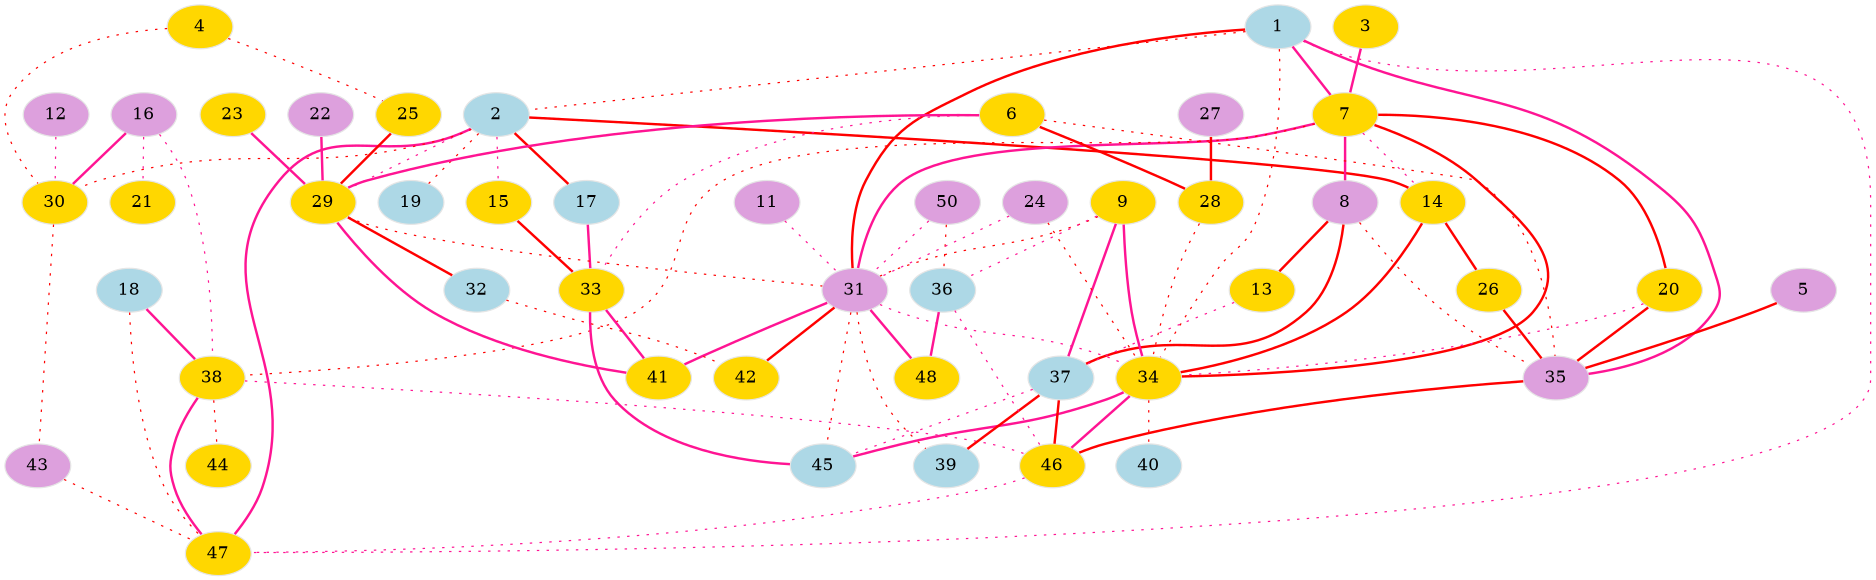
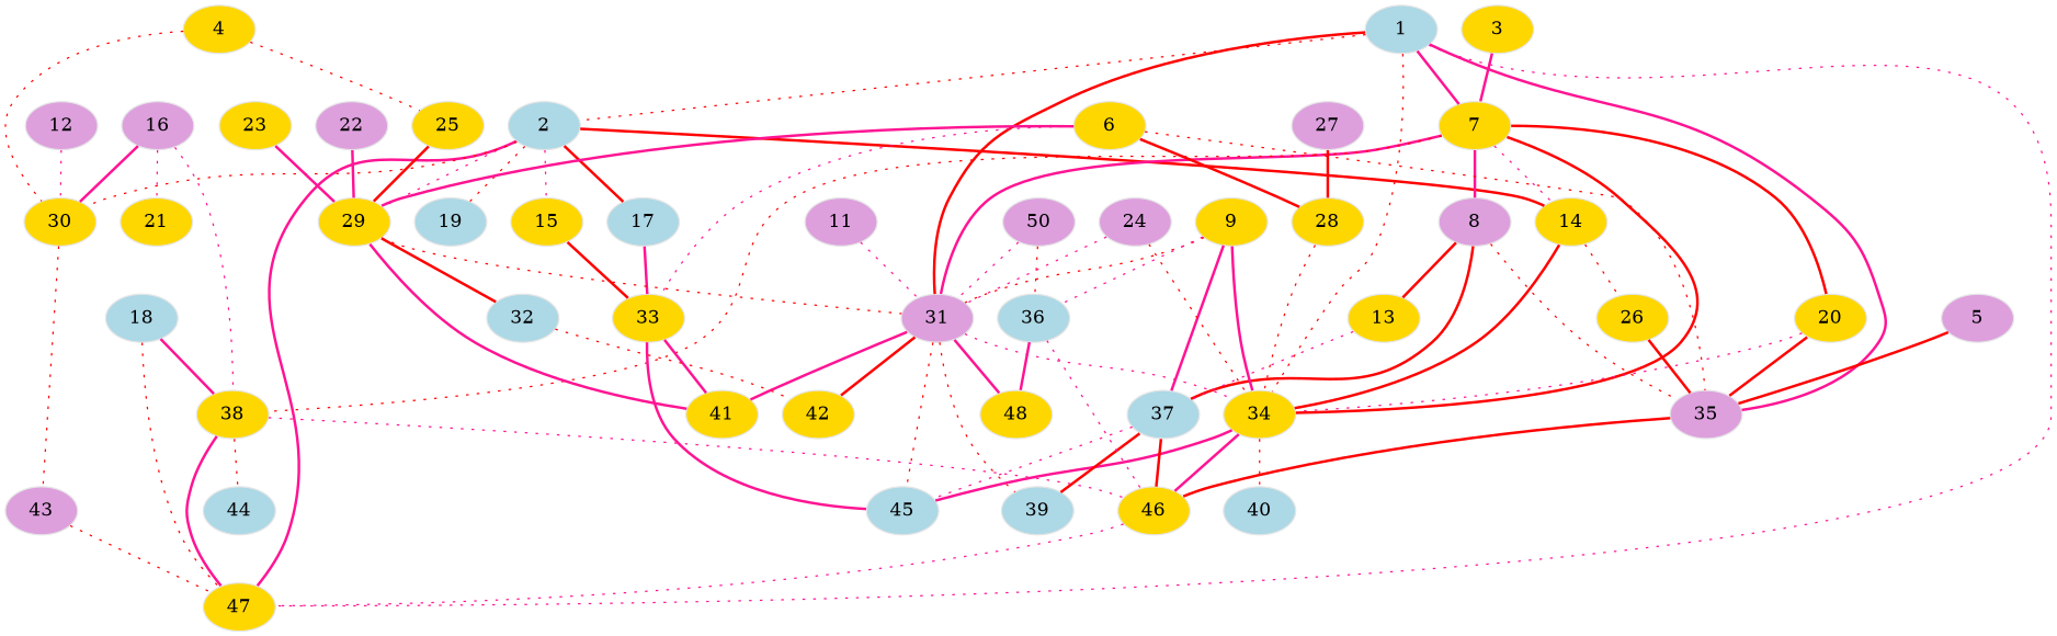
  graph {
    node [color=gray90 fillcolor=gold style=filled]
    edge [color=red style=bold weight=1.0]
    1 [fillcolor=lightblue]
    2 [fillcolor=lightblue]
    7
    31 [fillcolor=plum]
    34
    35 [fillcolor=plum]
    47
    14
    15
    17 [fillcolor=lightblue]
    19 [fillcolor=lightblue]
    29
    30
    8 [fillcolor=plum]
    20
    38
    41
    39 [fillcolor=lightblue]
    42
    45 [fillcolor=lightblue]
    48
    40 [fillcolor=lightblue]
    46
    26
    33
    32 [fillcolor=lightblue]
    43 [fillcolor=plum]
    3
    4
    25
    5 [fillcolor=plum]
    6
    28
    13
    37 [fillcolor=lightblue]
-   44
+   44 [fillcolor=lightblue]
    9
    36 [fillcolor=lightblue]
    n39 [fillcolor=plum label=50]
    11 [fillcolor=plum]
    12 [fillcolor=plum]
    16 [fillcolor=plum]
    21
    18 [fillcolor=lightblue]
    22 [fillcolor=plum]
    23
    24 [fillcolor=plum]
    27 [fillcolor=plum]
    1 -- 2 [style=dotted]
    1 -- 7 [color=deeppink]
    1 -- 31
    1 -- 34 [style=dotted]
    1 -- 35 [color=deeppink]
    1 -- 47 [color=deeppink style=dotted]
    2 -- 47 [color=deeppink]
    2 -- 14
    2 -- 15 [color=deeppink style=dotted]
    2 -- 17
    2 -- 19 [style=dotted]
    2 -- 29 [color=deeppink style=dotted]
    2 -- 30 [style=dotted]
    7 -- 31 [color=deeppink weight=2.0]
    7 -- 34
    7 -- 14 [color=deeppink style=dotted]
    7 -- 8 [color=deeppink]
    7 -- 20
    7 -- 38 [style=dotted]
    31 -- 34 [color=deeppink style=dotted]
    31 -- 41 [color=deeppink weight=2.0]
    31 -- 39 [style=dotted]
    31 -- 42
    31 -- 45 [style=dotted]
    31 -- 48 [color=deeppink]
    34 -- 45 [color=deeppink]
    34 -- 40 [style=dotted]
    34 -- 46 [color=deeppink]
    35 -- 46
    14 -- 34
-   14 -- 26
+   14 -- 26 [style=dotted]
    15 -- 33
    17 -- 33 [color=deeppink]
    29 -- 31 [style=dotted]
    29 -- 41 [color=deeppink]
    29 -- 32
    30 -- 43 [style=dotted]
    8 -- 35 [style=dotted]
    8 -- 13
    8 -- 37
    20 -- 34 [color=deeppink style=dotted]
    20 -- 35
    38 -- 47 [color=deeppink]
    38 -- 46 [color=deeppink style=dotted]
    38 -- 44 [style=dotted]
    46 -- 47 [color=deeppink style=dotted]
    26 -- 35
    33 -- 41 [color=deeppink]
    33 -- 45 [color=deeppink]
    32 -- 42 [style=dotted]
    43 -- 47 [style=dotted]
    3 -- 7 [color=deeppink]
    4 -- 30 [style=dotted]
    4 -- 25 [style=dotted]
    25 -- 29
    5 -- 35
    6 -- 35 [style=dotted]
    6 -- 29 [color=deeppink]
    6 -- 33 [color=deeppink style=dotted]
    6 -- 28
    28 -- 34 [style=dotted]
    13 -- 37 [color=deeppink style=dotted]
    37 -- 39
    37 -- 45 [color=deeppink style=dotted]
    37 -- 46
    9 -- 31 [style=dotted]
    9 -- 34 [color=deeppink]
    9 -- 37 [color=deeppink]
    9 -- 36 [color=deeppink style=dotted]
    36 -- 48 [color=deeppink]
    36 -- 46 [color=deeppink style=dotted]
    n39 -- 31 [color=deeppink style=dotted]
    n39 -- 36 [style=dotted]
    11 -- 31 [color=deeppink style=dotted]
    12 -- 30 [color=deeppink style=dotted]
    16 -- 30 [color=deeppink]
    16 -- 38 [color=deeppink style=dotted]
    16 -- 21 [color=deeppink style=dotted]
    18 -- 47 [style=dotted]
    18 -- 38 [color=deeppink]
    22 -- 29 [color=deeppink]
    23 -- 29 [color=deeppink]
    24 -- 31 [color=deeppink style=dotted]
    24 -- 34 [style=dotted]
    27 -- 28
  }
